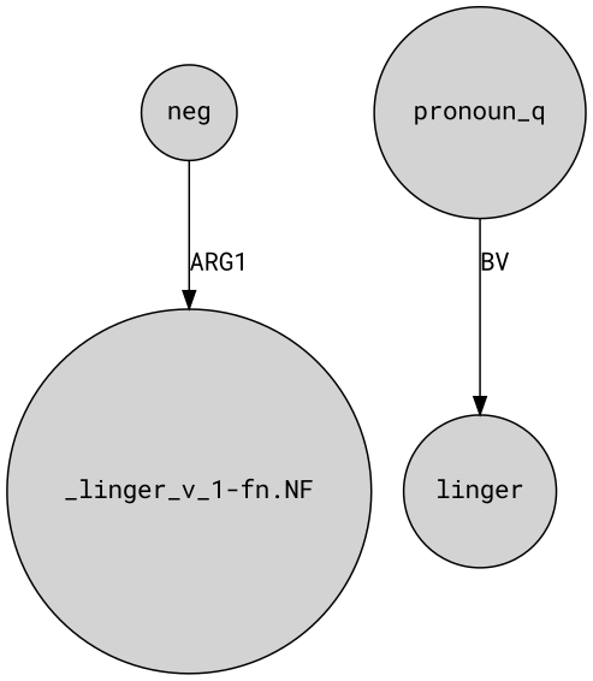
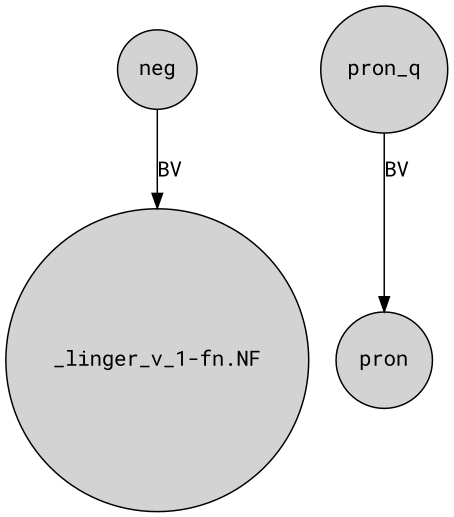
  digraph {
    fontname="Roboto Mono"
    node [fontname="Roboto Mono" shape=circle style=filled]
    edge [fontname="Roboto Mono"]
    neg
    "_linger_v_1-fn.NF"
-   pronoun_q
-   pron [label=linger]
-   neg -> "_linger_v_1-fn.NF" [label=ARG1]
+   pronoun_q [label=pron_q]
+   pron
+   neg -> "_linger_v_1-fn.NF" [label=BV]
    pronoun_q -> pron [label=BV]
  }
